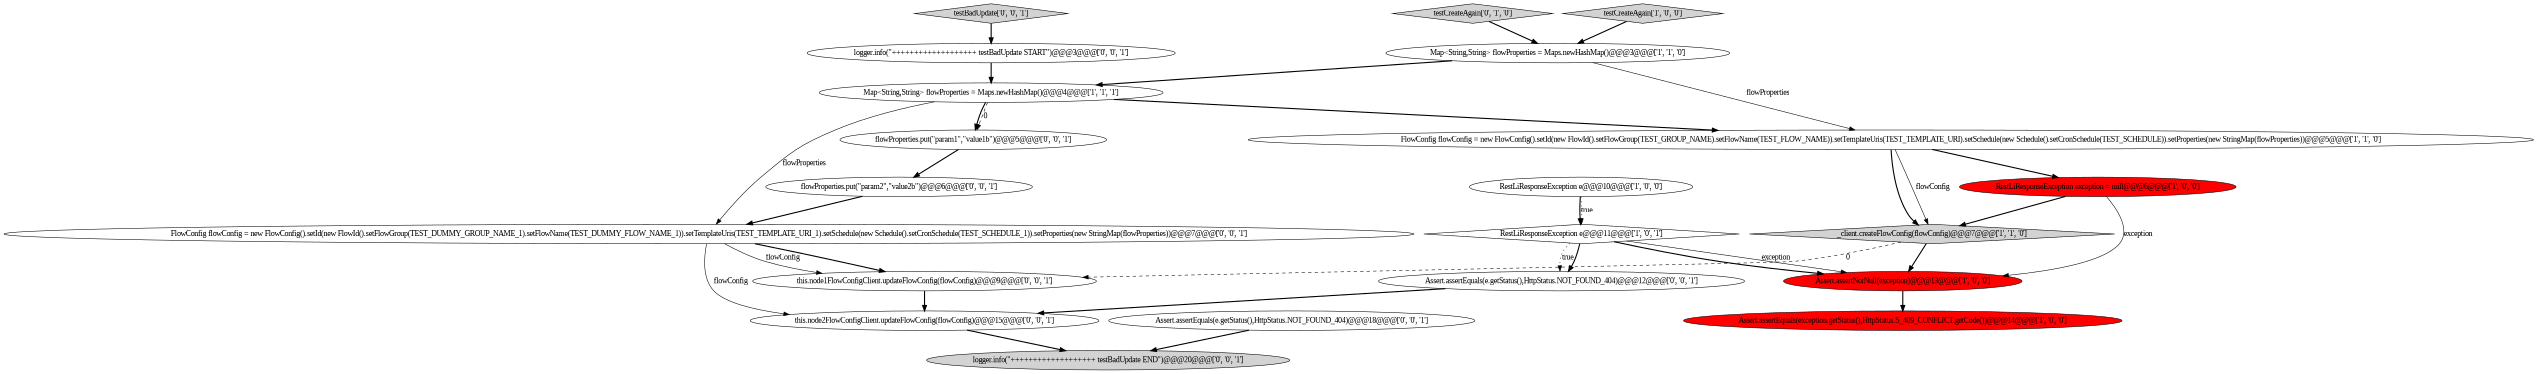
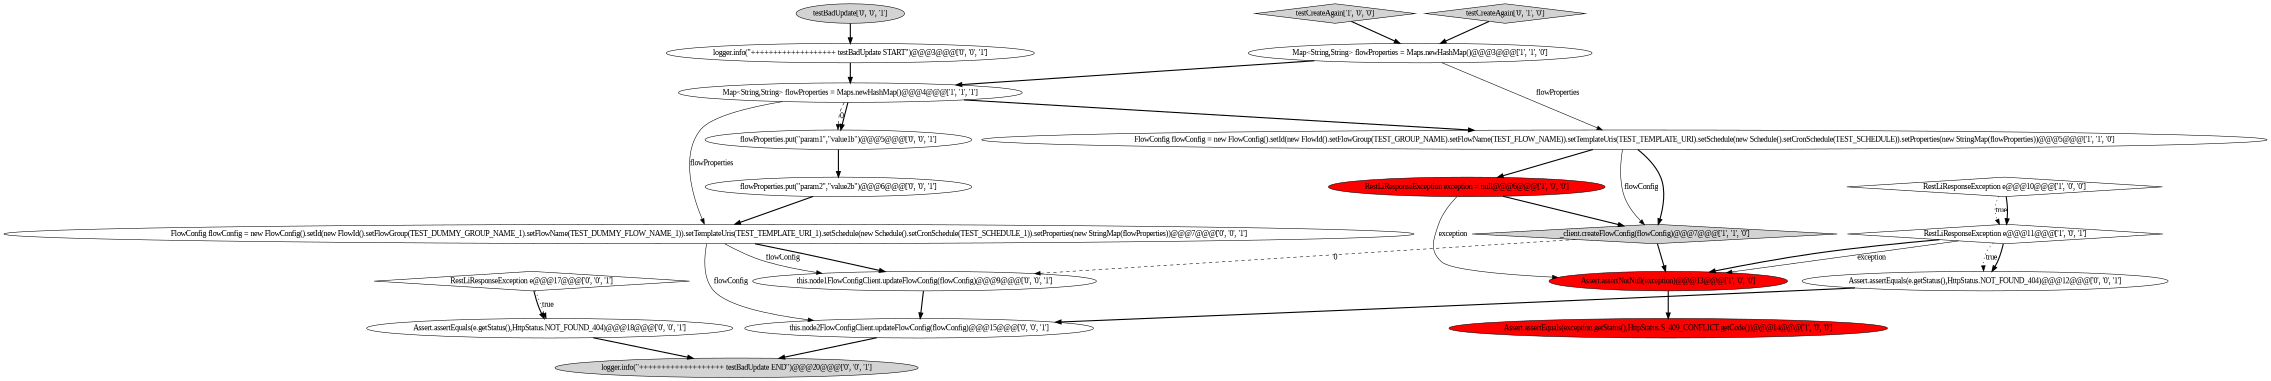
  digraph {
    fontname="Liberation Serif"
    node [fillcolor=white fontname="Liberation Serif" shape=ellipse style=filled]
    edge [fontname="Liberation Serif" style=bold]
    n1 [fillcolor=red label="Assert.assertEquals(exception.getStatus(),HttpStatus.S_409_CONFLICT.getCode())@@@14@@@['1', '0', '0']"]
    n2 [label="Assert.assertEquals(e.getStatus(),HttpStatus.NOT_FOUND_404)@@@18@@@['0', '0', '1']"]
    n3 [fillcolor=lightgray label="logger.info(\"+++++++++++++++++++ testBadUpdate END\")@@@20@@@['0', '0', '1']"]
    n4 [fillcolor=red label="Assert.assertNotNull(exception)@@@13@@@['1', '0', '0']"]
-   n5 [fillcolor=lightgray label="testBadUpdate['0', '0', '1']" shape=diamond]
+   n5 [fillcolor=lightgray label="testBadUpdate['0', '0', '1']"]
    n6 [label="logger.info(\"+++++++++++++++++++ testBadUpdate START\")@@@3@@@['0', '0', '1']"]
    n7 [label="Map<String,String> flowProperties = Maps.newHashMap()@@@4@@@['1', '1', '1']"]
    n8 [label="FlowConfig flowConfig = new FlowConfig().setId(new FlowId().setFlowGroup(TEST_GROUP_NAME).setFlowName(TEST_FLOW_NAME)).setTemplateUris(TEST_TEMPLATE_URI).setSchedule(new Schedule().setCronSchedule(TEST_SCHEDULE)).setProperties(new StringMap(flowProperties))@@@5@@@['1', '1', '0']"]
    n9 [label="FlowConfig flowConfig = new FlowConfig().setId(new FlowId().setFlowGroup(TEST_DUMMY_GROUP_NAME_1).setFlowName(TEST_DUMMY_FLOW_NAME_1)).setTemplateUris(TEST_TEMPLATE_URI_1).setSchedule(new Schedule().setCronSchedule(TEST_SCHEDULE_1)).setProperties(new StringMap(flowProperties))@@@7@@@['0', '0', '1']"]
    n10 [label="flowProperties.put(\"param1\",\"value1b\")@@@5@@@['0', '0', '1']"]
    n11 [fillcolor=lightgray label="_client.createFlowConfig(flowConfig)@@@7@@@['1', '1', '0']" shape=diamond]
    n12 [label="this.node1FlowConfigClient.updateFlowConfig(flowConfig)@@@9@@@['0', '0', '1']"]
    n13 [label="this.node2FlowConfigClient.updateFlowConfig(flowConfig)@@@15@@@['0', '0', '1']"]
    n14 [fillcolor=red label="RestLiResponseException exception = null@@@6@@@['1', '0', '0']"]
    n15 [label="RestLiResponseException e@@@11@@@['1', '0', '1']" shape=diamond]
    n16 [label="Assert.assertEquals(e.getStatus(),HttpStatus.NOT_FOUND_404)@@@12@@@['0', '0', '1']"]
+   n17 [label="RestLiResponseException e@@@17@@@['0', '0', '1']" shape=diamond]
    n18 [label="flowProperties.put(\"param2\",\"value2b\")@@@6@@@['0', '0', '1']"]
    n19 [fillcolor=lightgray label="testCreateAgain['1', '0', '0']" shape=diamond]
    n20 [label="Map<String,String> flowProperties = Maps.newHashMap()@@@3@@@['1', '1', '0']"]
-   n21 [label="RestLiResponseException e@@@10@@@['1', '0', '0']"]
+   n21 [label="RestLiResponseException e@@@10@@@['1', '0', '0']" shape=diamond]
    n22 [fillcolor=lightgray label="testCreateAgain['0', '1', '0']" shape=diamond]
    n2 -> n3
    n4 -> n1
    n5 -> n6
    n6 -> n7
    n7 -> n8
    n7 -> n9 [label=flowProperties style=solid]
    n7 -> n10 [label=0 style=dashed]
    n7 -> n10
    n8 -> n11
    n8 -> n11 [label=flowConfig style=solid]
    n8 -> n14
    n9 -> n12
    n9 -> n12 [label=flowConfig style=solid]
    n9 -> n13 [label=flowConfig style=solid]
    n10 -> n18
    n11 -> n4
    n11 -> n12 [label=0 style=dashed]
    n12 -> n13
    n13 -> n3
    n14 -> n4 [label=exception style=solid]
    n14 -> n11
    n15 -> n4 [label=exception style=solid]
    n15 -> n4
    n15 -> n16 [label=true style=dotted]
    n15 -> n16
    n16 -> n13
+   n17 -> n2
+   n17 -> n2 [label=true style=dotted]
    n18 -> n9
    n19 -> n20
    n20 -> n7
    n20 -> n8 [label=flowProperties style=solid]
    n21 -> n15 [label=true style=dotted]
    n21 -> n15
    n22 -> n20
  }
